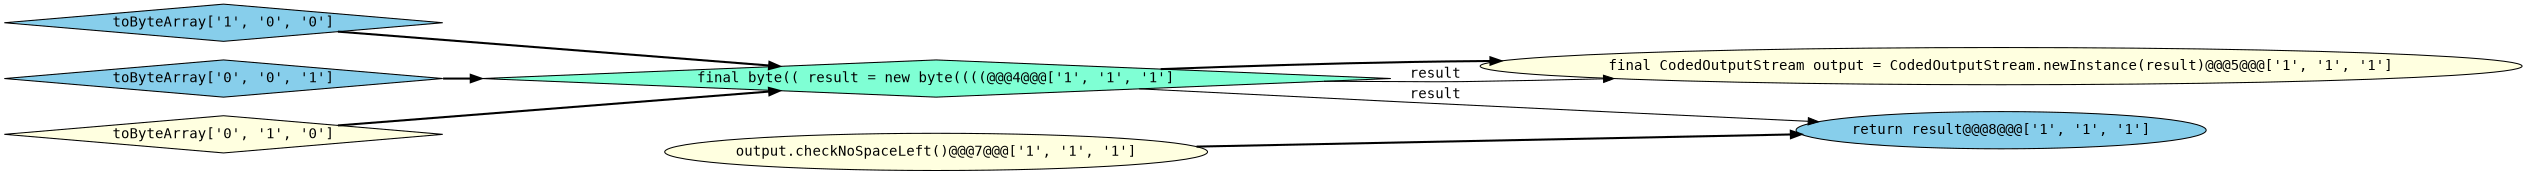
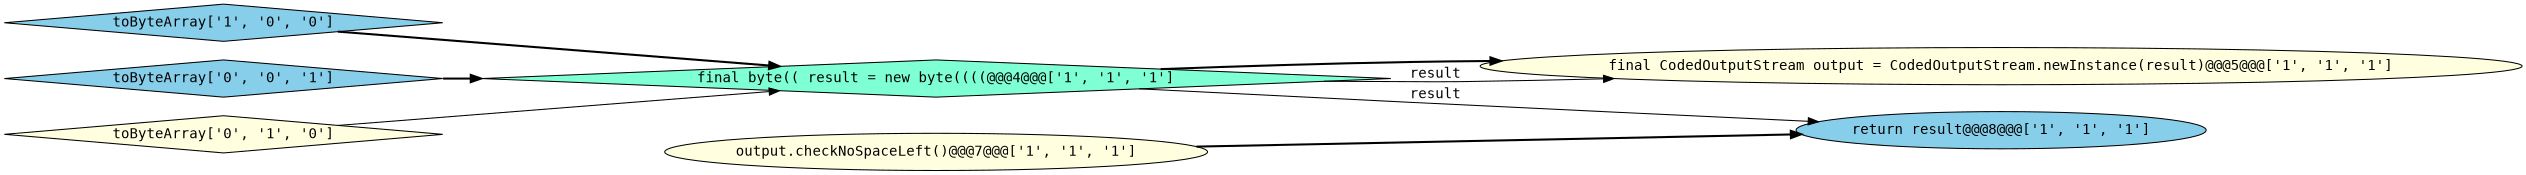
  digraph {
    fontname="DejaVu Sans Mono"
    rankdir=LR
    node [fillcolor=skyblue fontname="DejaVu Sans Mono" shape=diamond style=filled]
    edge [fontname="DejaVu Sans Mono" style=bold]
    n1 [label="toByteArray['1', '0', '0']"]
    n2 [fillcolor=aquamarine label="final byte(( result = new byte((((@@@4@@@['1', '1', '1']"]
    n3 [fillcolor=lightyellow label="final CodedOutputStream output = CodedOutputStream.newInstance(result)@@@5@@@['1', '1', '1']" shape=ellipse]
    n4 [label="return result@@@8@@@['1', '1', '1']" shape=ellipse]
    n5 [label="toByteArray['0', '0', '1']"]
    n6 [fillcolor=lightyellow label="output.checkNoSpaceLeft()@@@7@@@['1', '1', '1']" shape=ellipse]
    n7 [fillcolor=lightyellow label="toByteArray['0', '1', '0']"]
    n1 -> n2
    n2 -> n3
    n2 -> n3 [label=result style=solid]
    n2 -> n4 [label=result style=solid]
    n5 -> n2
    n6 -> n4
-   n7 -> n2
+   n7 -> n2 [style=solid]
  }
